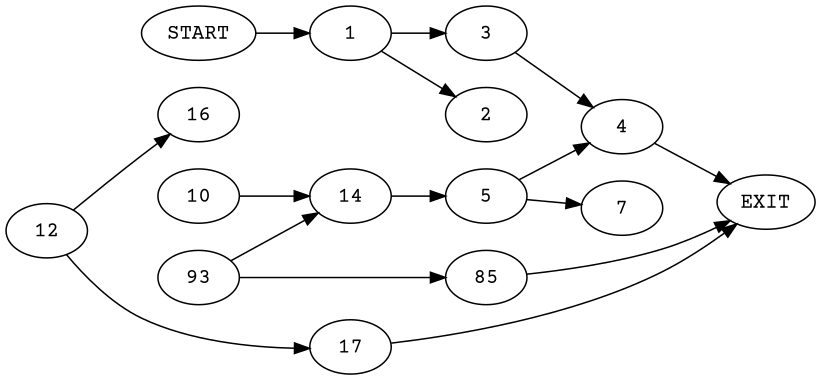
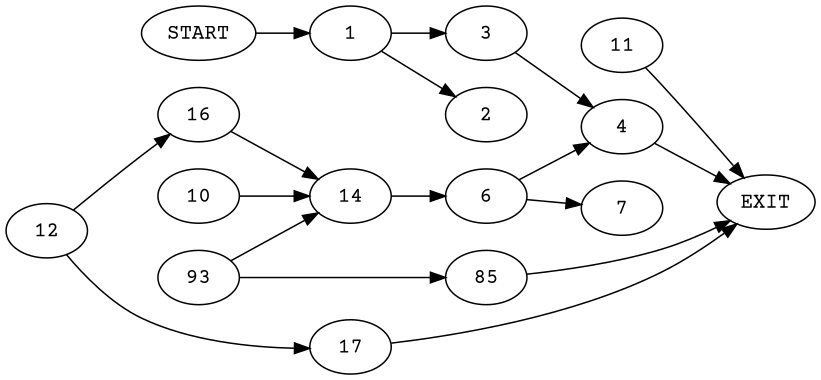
  digraph {
    fontname="Courier Prime"
    rankdir=LR
    node [fontname="Courier Prime"]
    edge [fontname="Courier Prime"]
    n1 [label=START]
    1
    2
    3
    n5 [label=EXIT]
    4
-   6 [label=5]
+   6
    7
    12
    16
    17
    n12 [label=93]
    14
    n14 [label=85]
    10
+   11
    n1 -> 1
    1 -> 2
    1 -> 3
    3 -> 4
    4 -> n5
    6 -> 4
    6 -> 7
    12 -> 16
    12 -> 17
+   16 -> 14
    17 -> n5
    n12 -> 14
    n12 -> n14
    14 -> 6
    n14 -> n5
    10 -> 14
+   11 -> n5
  }
